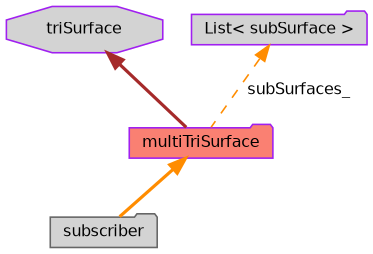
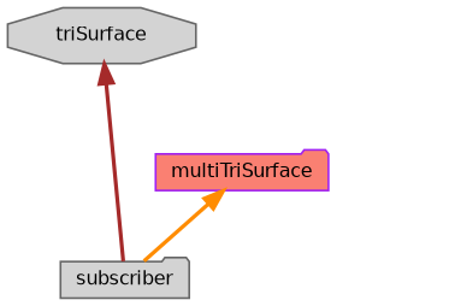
  digraph {
    node [color=purple fillcolor=lightgrey fontname=Helvetica fontsize=10 shape=folder style=filled]
    edge [color=darkorange dir=back fontname=Helvetica fontsize=10 labelfontname=Helvetica labelfontsize=10 style=bold]
    n1 [fillcolor=salmon fontcolor=black height=0.2 label=multiTriSurface width=0.4]
    n2 [color=gray40 height=0.2 label=subscriber width=0.4]
-   n3 [height=0.2 label=triSurface shape=octagon width=0.4]
-   n4 [height=0.2 label="List\< subSurface \>" width=0.4]
+   n3 [color=gray40 height=0.2 label=triSurface shape=octagon width=0.4]
    n1 -> n2
-   n3 -> n1 [color=brown]
-   n4 -> n1 [label=" subSurfaces_" style=dashed]
+   n3 -> n2 [color=brown]
  }
